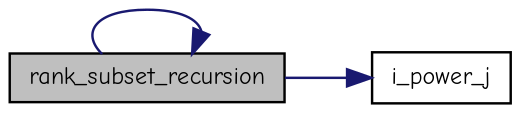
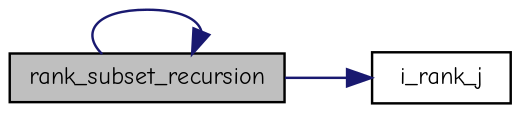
  digraph {
    rankdir=LR
    fontname="Comic Neue"
    node [color=black fontname="Comic Neue" fontsize=10 shape=record style=filled]
    edge [color=midnightblue fontname="Comic Neue" fontsize=10 labelfontname=Helvetica labelfontsize=10 style=solid]
    n1 [fillcolor=grey75 fontcolor=black height=0.2 label=rank_subset_recursion width=0.4]
-   n2 [fillcolor=white height=0.2 label=i_power_j width=0.4]
+   n2 [fillcolor=white height=0.2 label=i_rank_j width=0.4]
    n1 -> n1
    n1 -> n2
  }
